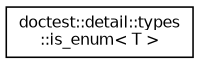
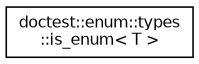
  digraph {
    rankdir=LR
-   n1 [color=black fillcolor=white fontname=Helvetica fontsize=10 height=0.2 label="doctest::detail::types\l::is_enum\< T \>" shape=record style=filled width=0.4]
+   n1 [color=black fillcolor=white fontname=Helvetica fontsize=10 height=0.2 label="doctest::enum::types\l::is_enum\< T \>" shape=record style=filled width=0.4]
  }
